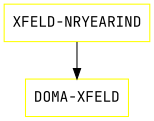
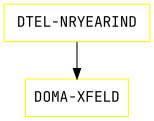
  digraph {
    fontname="JetBrains Mono"
    node [color=yellow shape=box fontname="JetBrains Mono"]
-   "DTEL-NRYEARIND" [label="XFELD-NRYEARIND"]
+   "DTEL-NRYEARIND"
    "DOMA-XFELD"
    "DTEL-NRYEARIND" -> "DOMA-XFELD" [fontname="JetBrains Mono"]
  }
